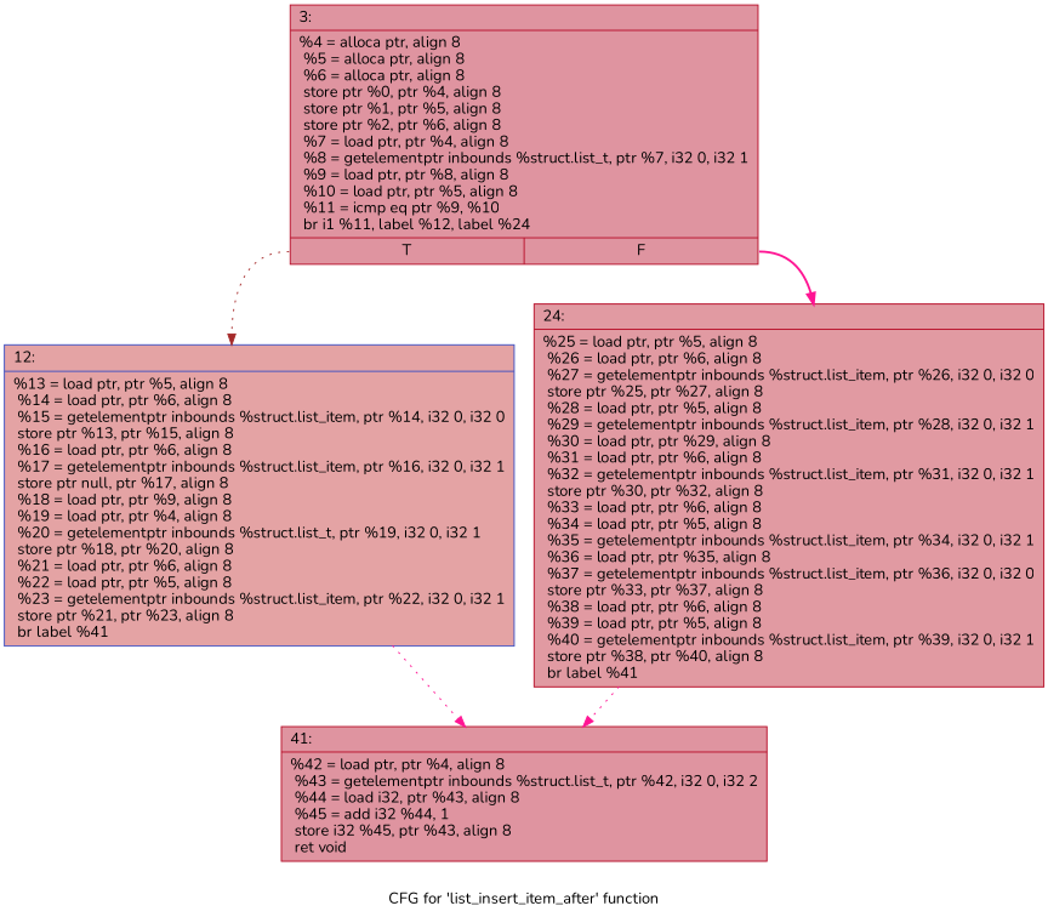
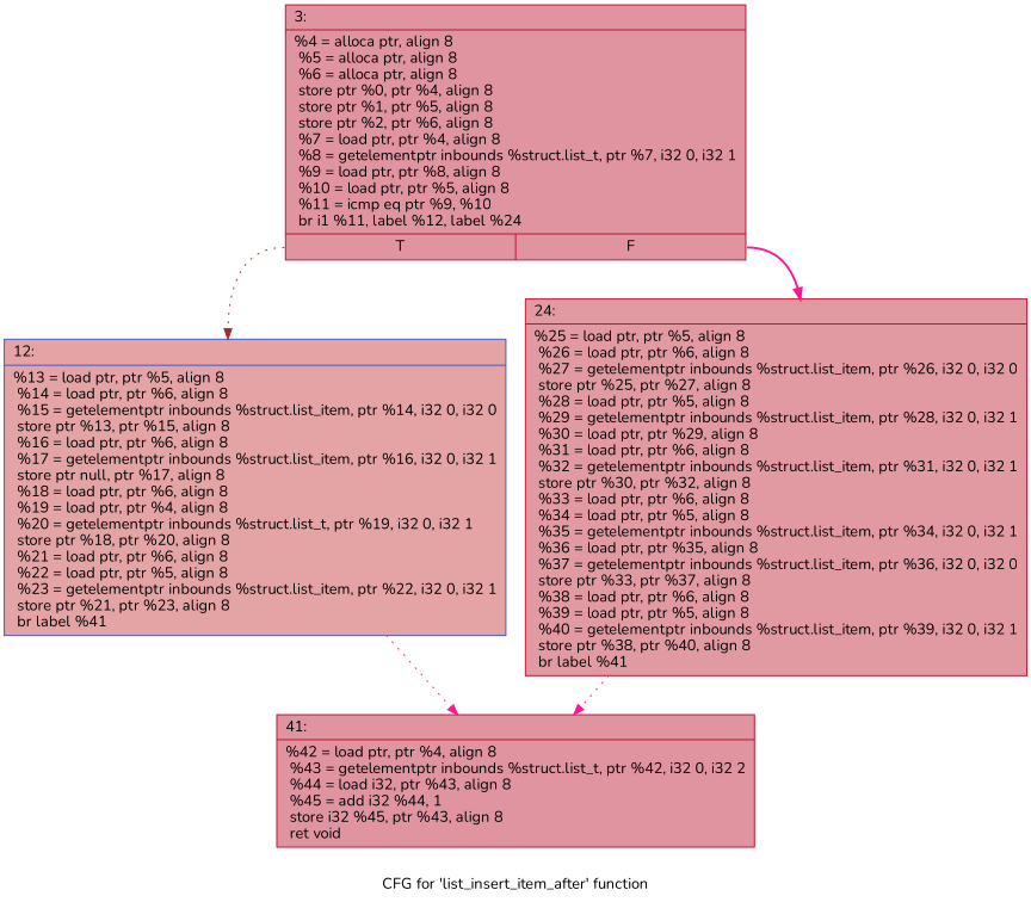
  digraph {
    label="CFG for 'list_insert_item_after' function"
    fontname=Nunito
    node [color="#b70d28ff" fillcolor="#b70d2870" fontname=Nunito shape=record style=filled]
    edge [color=deeppink style=dotted fontname=Nunito]
    n1 [label="{3:\l|  %4 = alloca ptr, align 8\l  %5 = alloca ptr, align 8\l  %6 = alloca ptr, align 8\l  store ptr %0, ptr %4, align 8\l  store ptr %1, ptr %5, align 8\l  store ptr %2, ptr %6, align 8\l  %7 = load ptr, ptr %4, align 8\l  %8 = getelementptr inbounds %struct.list_t, ptr %7, i32 0, i32 1\l  %9 = load ptr, ptr %8, align 8\l  %10 = load ptr, ptr %5, align 8\l  %11 = icmp eq ptr %9, %10\l  br i1 %11, label %12, label %24\l|{<s0>T|<s1>F}}"]
-   n2 [color="#3d50c3ff" fillcolor="#c32e3170" label="{12:\l|  %13 = load ptr, ptr %5, align 8\l  %14 = load ptr, ptr %6, align 8\l  %15 = getelementptr inbounds %struct.list_item, ptr %14, i32 0, i32 0\l  store ptr %13, ptr %15, align 8\l  %16 = load ptr, ptr %6, align 8\l  %17 = getelementptr inbounds %struct.list_item, ptr %16, i32 0, i32 1\l  store ptr null, ptr %17, align 8\l  %18 = load ptr, ptr %9, align 8\l  %19 = load ptr, ptr %4, align 8\l  %20 = getelementptr inbounds %struct.list_t, ptr %19, i32 0, i32 1\l  store ptr %18, ptr %20, align 8\l  %21 = load ptr, ptr %6, align 8\l  %22 = load ptr, ptr %5, align 8\l  %23 = getelementptr inbounds %struct.list_item, ptr %22, i32 0, i32 1\l  store ptr %21, ptr %23, align 8\l  br label %41\l}"]
+   n2 [color="#3d50c3ff" fillcolor="#c32e3170" label="{12:\l|  %13 = load ptr, ptr %5, align 8\l  %14 = load ptr, ptr %6, align 8\l  %15 = getelementptr inbounds %struct.list_item, ptr %14, i32 0, i32 0\l  store ptr %13, ptr %15, align 8\l  %16 = load ptr, ptr %6, align 8\l  %17 = getelementptr inbounds %struct.list_item, ptr %16, i32 0, i32 1\l  store ptr null, ptr %17, align 8\l  %18 = load ptr, ptr %6, align 8\l  %19 = load ptr, ptr %4, align 8\l  %20 = getelementptr inbounds %struct.list_t, ptr %19, i32 0, i32 1\l  store ptr %18, ptr %20, align 8\l  %21 = load ptr, ptr %6, align 8\l  %22 = load ptr, ptr %5, align 8\l  %23 = getelementptr inbounds %struct.list_item, ptr %22, i32 0, i32 1\l  store ptr %21, ptr %23, align 8\l  br label %41\l}"]
    n3 [fillcolor="#bb1b2c70" label="{24:\l|  %25 = load ptr, ptr %5, align 8\l  %26 = load ptr, ptr %6, align 8\l  %27 = getelementptr inbounds %struct.list_item, ptr %26, i32 0, i32 0\l  store ptr %25, ptr %27, align 8\l  %28 = load ptr, ptr %5, align 8\l  %29 = getelementptr inbounds %struct.list_item, ptr %28, i32 0, i32 1\l  %30 = load ptr, ptr %29, align 8\l  %31 = load ptr, ptr %6, align 8\l  %32 = getelementptr inbounds %struct.list_item, ptr %31, i32 0, i32 1\l  store ptr %30, ptr %32, align 8\l  %33 = load ptr, ptr %6, align 8\l  %34 = load ptr, ptr %5, align 8\l  %35 = getelementptr inbounds %struct.list_item, ptr %34, i32 0, i32 1\l  %36 = load ptr, ptr %35, align 8\l  %37 = getelementptr inbounds %struct.list_item, ptr %36, i32 0, i32 0\l  store ptr %33, ptr %37, align 8\l  %38 = load ptr, ptr %6, align 8\l  %39 = load ptr, ptr %5, align 8\l  %40 = getelementptr inbounds %struct.list_item, ptr %39, i32 0, i32 1\l  store ptr %38, ptr %40, align 8\l  br label %41\l}"]
    n4 [label="{41:\l|  %42 = load ptr, ptr %4, align 8\l  %43 = getelementptr inbounds %struct.list_t, ptr %42, i32 0, i32 2\l  %44 = load i32, ptr %43, align 8\l  %45 = add i32 %44, 1\l  store i32 %45, ptr %43, align 8\l  ret void\l}"]
    n1 -> n2 [tailport=s0 color=brown]
    n1 -> n3 [tailport=s1 style=bold]
    n2 -> n4
    n3 -> n4
  }
